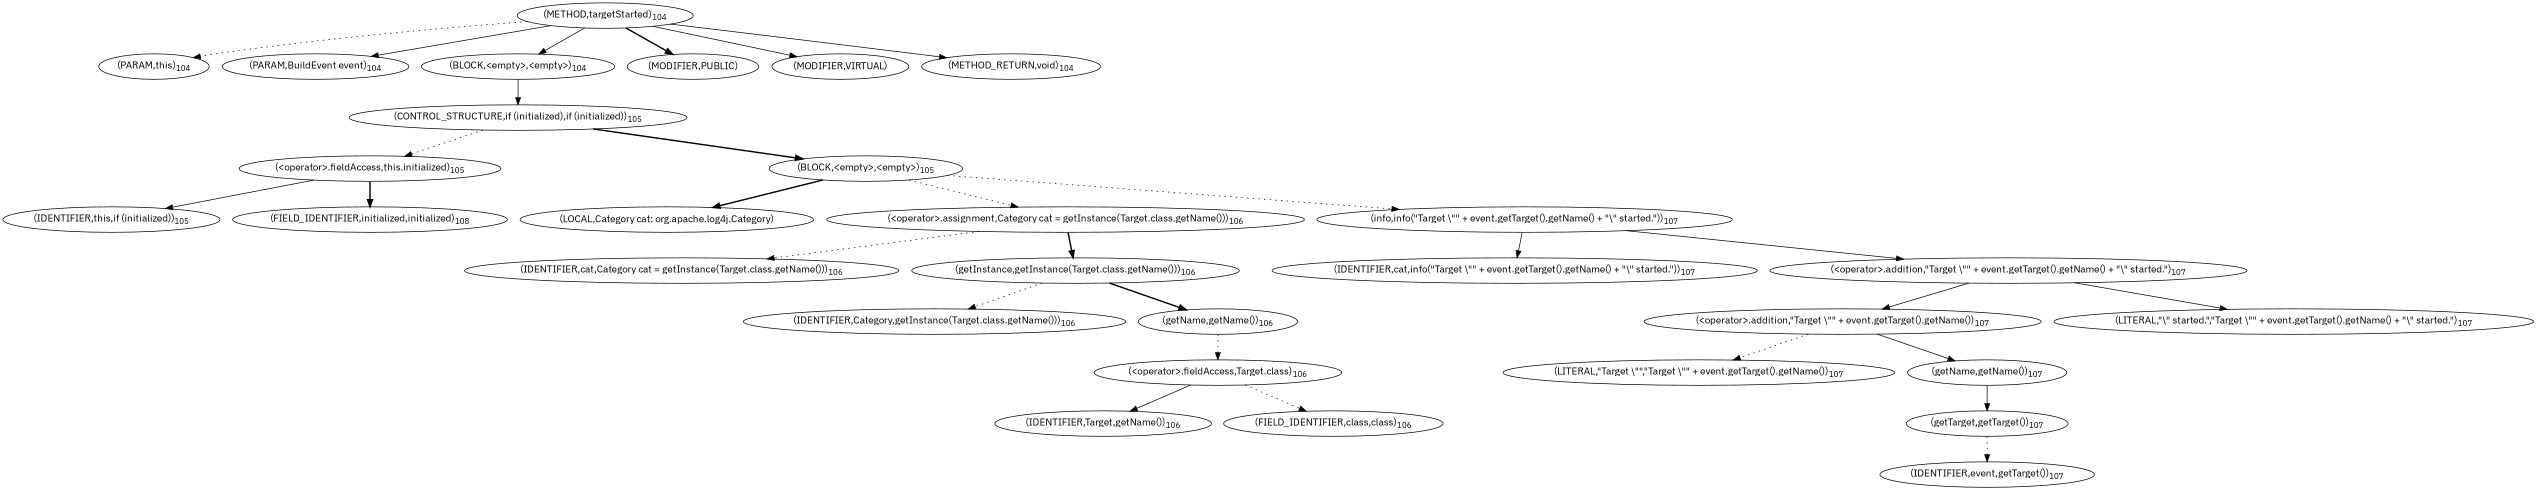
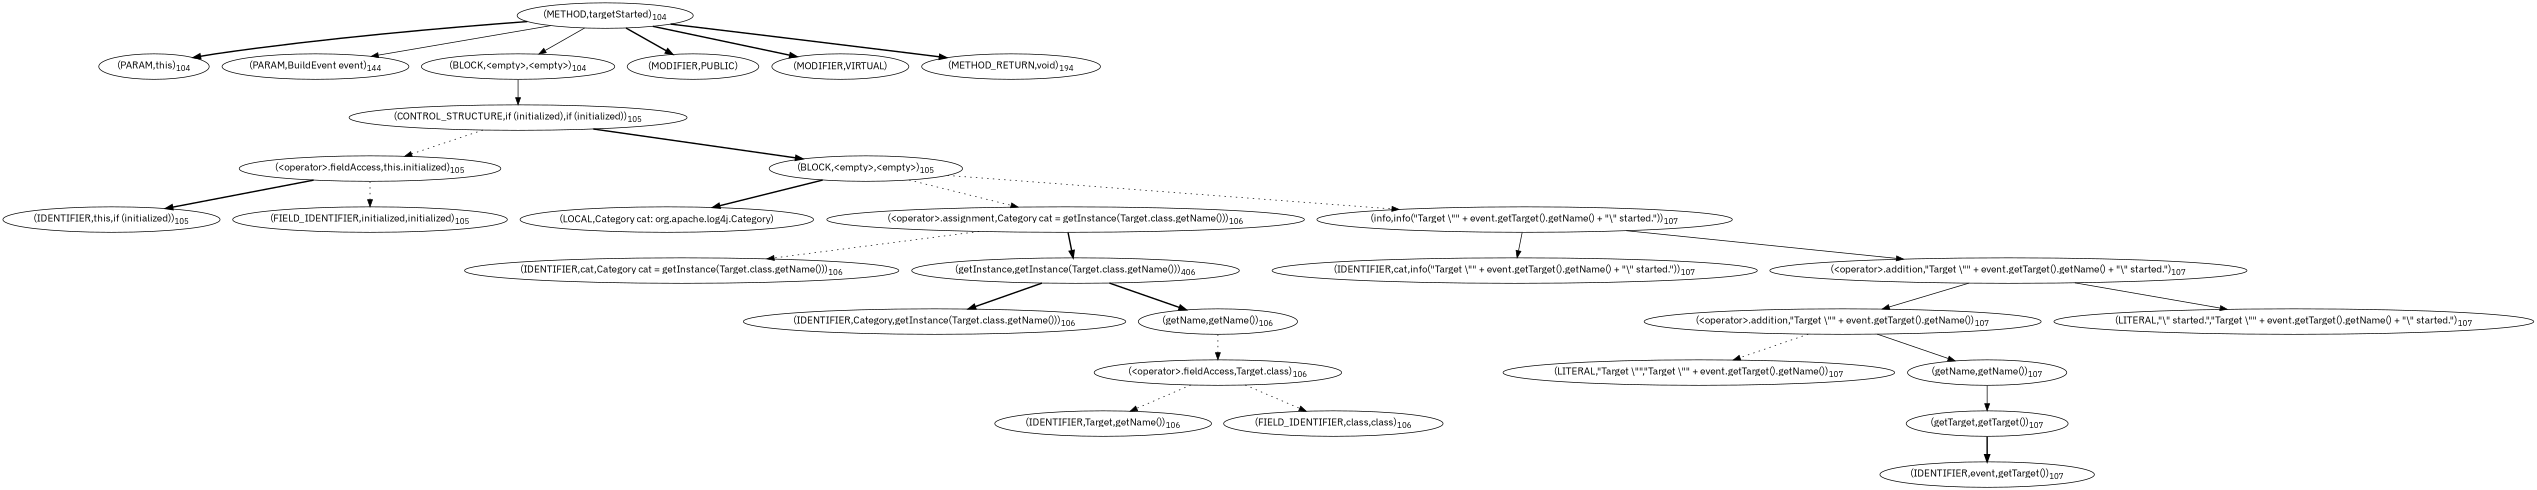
  digraph {
    fontname="IBM Plex Sans"
    node [fontname="IBM Plex Sans"]
    edge [fontname="IBM Plex Sans" style=solid]
    n1 [label=<(METHOD,targetStarted)<SUB>104</SUB>>]
    n2 [label=<(PARAM,this)<SUB>104</SUB>>]
-   n3 [label=<(PARAM,BuildEvent event)<SUB>104</SUB>>]
+   n3 [label=<(PARAM,BuildEvent event)<SUB>144</SUB>>]
    n4 [label=<(BLOCK,&lt;empty&gt;,&lt;empty&gt;)<SUB>104</SUB>>]
    n5 [label=<(MODIFIER,PUBLIC)>]
    n6 [label=<(MODIFIER,VIRTUAL)>]
-   n7 [label=<(METHOD_RETURN,void)<SUB>104</SUB>>]
+   n7 [label=<(METHOD_RETURN,void)<SUB>194</SUB>>]
    n8 [label=<(CONTROL_STRUCTURE,if (initialized),if (initialized))<SUB>105</SUB>>]
    n9 [label=<(&lt;operator&gt;.fieldAccess,this.initialized)<SUB>105</SUB>>]
    n10 [label=<(BLOCK,&lt;empty&gt;,&lt;empty&gt;)<SUB>105</SUB>>]
    n11 [label=<(IDENTIFIER,this,if (initialized))<SUB>105</SUB>>]
-   n12 [label=<(FIELD_IDENTIFIER,initialized,initialized)<SUB>108</SUB>>]
+   n12 [label=<(FIELD_IDENTIFIER,initialized,initialized)<SUB>105</SUB>>]
    n13 [label=<(LOCAL,Category cat: org.apache.log4j.Category)>]
    n14 [label=<(&lt;operator&gt;.assignment,Category cat = getInstance(Target.class.getName()))<SUB>106</SUB>>]
    n15 [label=<(info,info(&quot;Target \&quot;&quot; + event.getTarget().getName() + &quot;\&quot; started.&quot;))<SUB>107</SUB>>]
    n16 [label=<(IDENTIFIER,cat,Category cat = getInstance(Target.class.getName()))<SUB>106</SUB>>]
-   n17 [label=<(getInstance,getInstance(Target.class.getName()))<SUB>106</SUB>>]
+   n17 [label=<(getInstance,getInstance(Target.class.getName()))<SUB>406</SUB>>]
    n18 [label=<(IDENTIFIER,cat,info(&quot;Target \&quot;&quot; + event.getTarget().getName() + &quot;\&quot; started.&quot;))<SUB>107</SUB>>]
    n19 [label=<(&lt;operator&gt;.addition,&quot;Target \&quot;&quot; + event.getTarget().getName() + &quot;\&quot; started.&quot;)<SUB>107</SUB>>]
    n20 [label=<(IDENTIFIER,Category,getInstance(Target.class.getName()))<SUB>106</SUB>>]
    n21 [label=<(getName,getName())<SUB>106</SUB>>]
    n22 [label=<(&lt;operator&gt;.fieldAccess,Target.class)<SUB>106</SUB>>]
    n23 [label=<(IDENTIFIER,Target,getName())<SUB>106</SUB>>]
    n24 [label=<(FIELD_IDENTIFIER,class,class)<SUB>106</SUB>>]
    n25 [label=<(&lt;operator&gt;.addition,&quot;Target \&quot;&quot; + event.getTarget().getName())<SUB>107</SUB>>]
    n26 [label=<(LITERAL,&quot;\&quot; started.&quot;,&quot;Target \&quot;&quot; + event.getTarget().getName() + &quot;\&quot; started.&quot;)<SUB>107</SUB>>]
    n27 [label=<(LITERAL,&quot;Target \&quot;&quot;,&quot;Target \&quot;&quot; + event.getTarget().getName())<SUB>107</SUB>>]
    n28 [label=<(getName,getName())<SUB>107</SUB>>]
    n29 [label=<(getTarget,getTarget())<SUB>107</SUB>>]
    n30 [label=<(IDENTIFIER,event,getTarget())<SUB>107</SUB>>]
-   n1 -> n2 [style=dotted]
+   n1 -> n2 [style=bold]
    n1 -> n3
    n1 -> n4
    n1 -> n5 [style=bold]
-   n1 -> n6
-   n1 -> n7
+   n1 -> n6 [style=bold]
+   n1 -> n7 [style=bold]
    n4 -> n8
    n8 -> n9 [style=dotted]
    n8 -> n10 [style=bold]
-   n9 -> n11
-   n9 -> n12 [style=bold]
+   n9 -> n11 [style=bold]
+   n9 -> n12 [style=dotted]
    n10 -> n13 [style=bold]
    n10 -> n14 [style=dotted]
    n10 -> n15 [style=dotted]
    n14 -> n16 [style=dotted]
    n14 -> n17 [style=bold]
    n15 -> n18
    n15 -> n19
-   n17 -> n20 [style=dotted]
+   n17 -> n20 [style=bold]
    n17 -> n21 [style=bold]
    n19 -> n25
    n19 -> n26
    n21 -> n22 [style=dotted]
-   n22 -> n23
+   n22 -> n23 [style=dotted]
    n22 -> n24 [style=dotted]
    n25 -> n27 [style=dotted]
    n25 -> n28
    n28 -> n29
-   n29 -> n30 [style=dotted]
+   n29 -> n30 [style=bold]
  }
